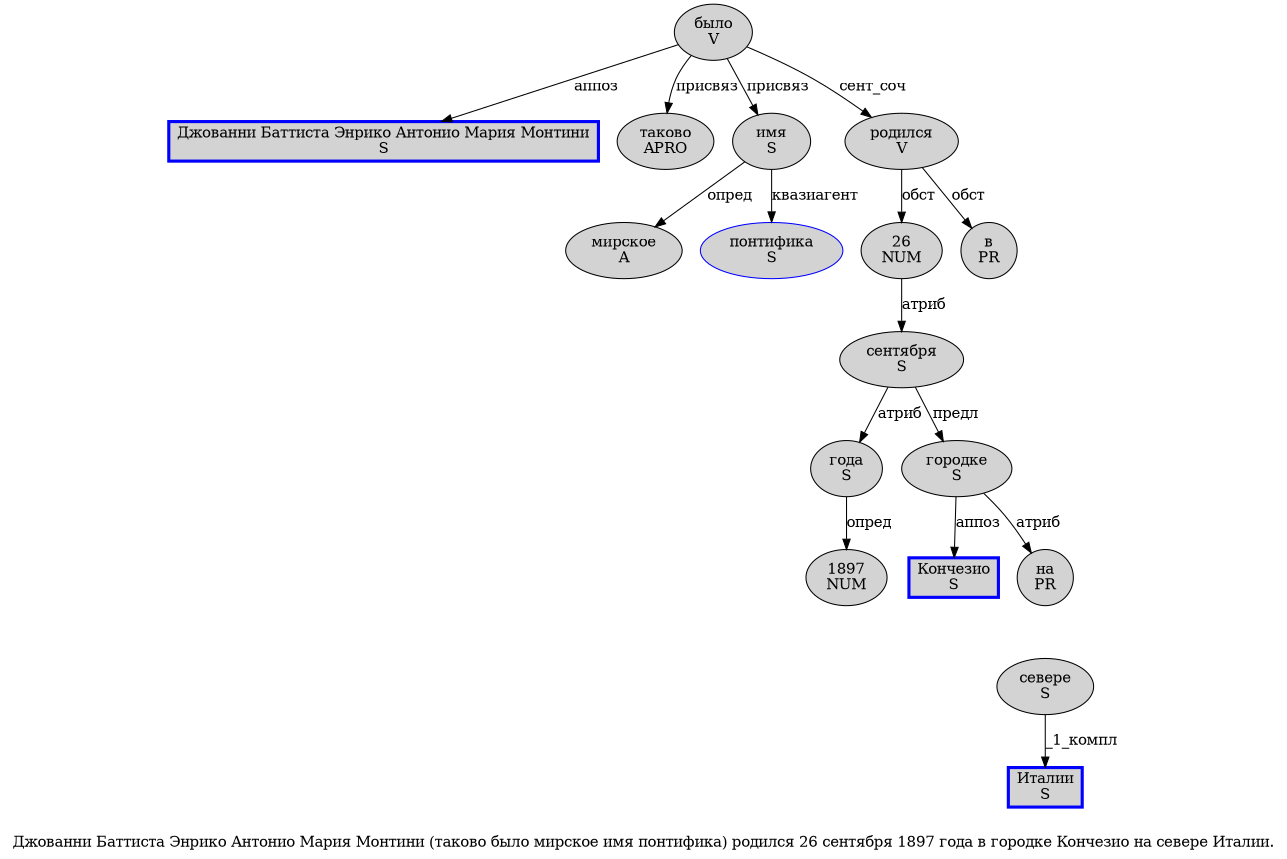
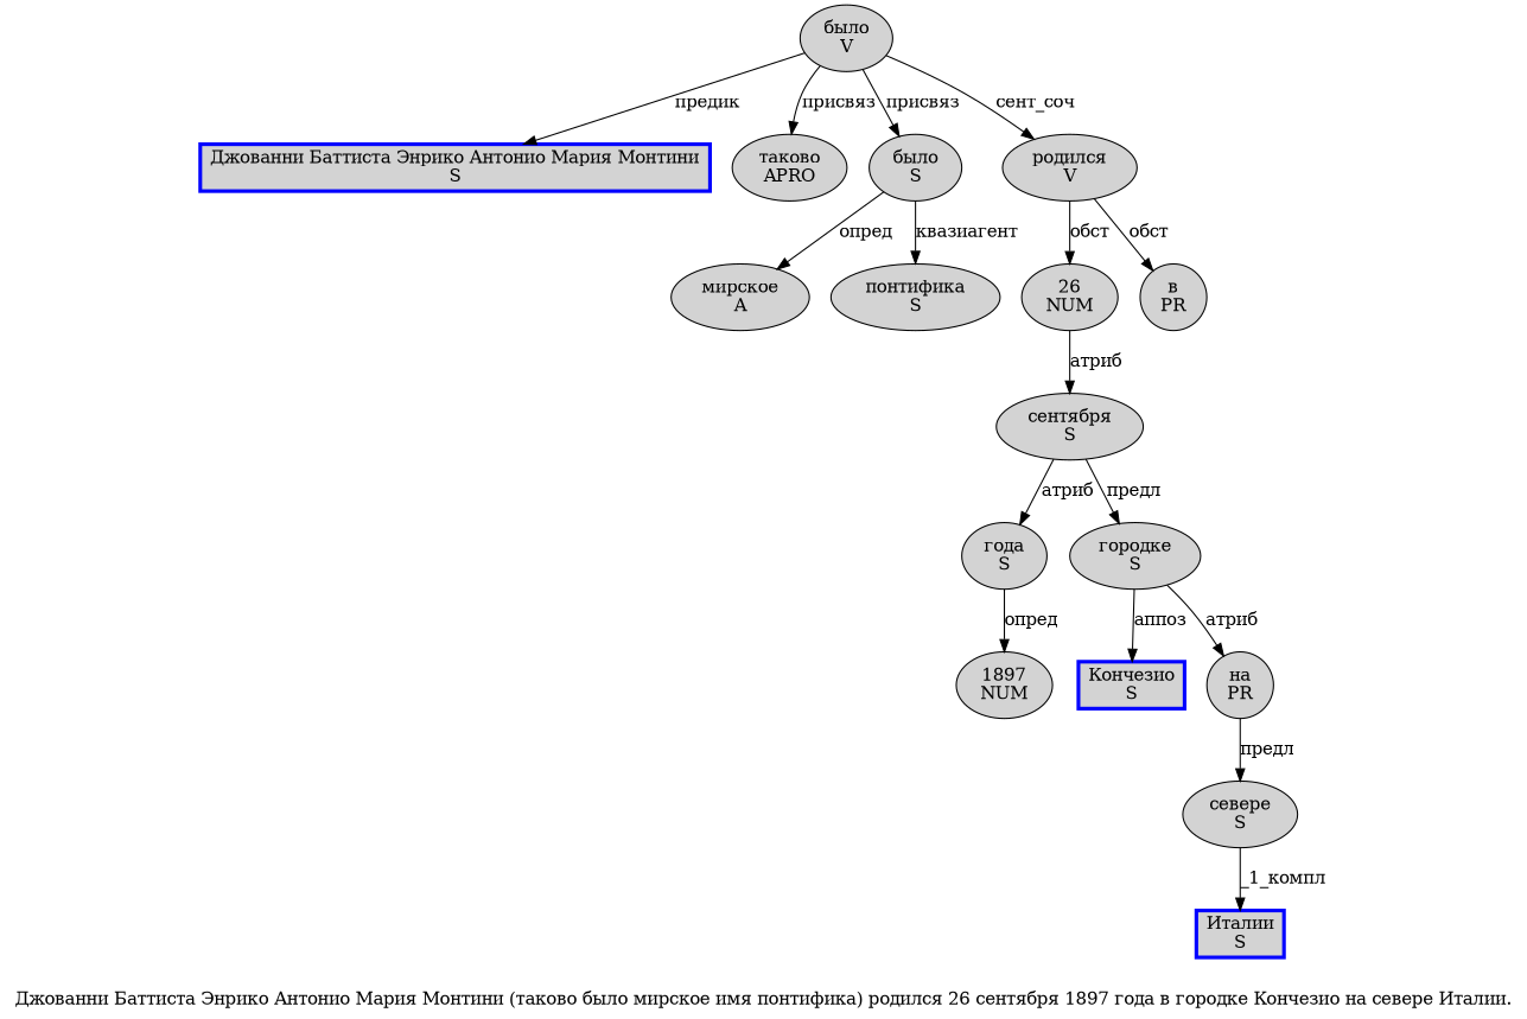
  digraph {
    label="Джованни Баттиста Энрико Антонио Мария Монтини (таково было мирское имя понтифика) родился 26 сентября 1897 года в городке Кончезио на севере Италии."
    node [fillcolor=lightgray penwidth=1 shape=ellipse style=filled]
    n1 [color=blue label="Джованни Баттиста Энрико Антонио Мария Монтини\nS" penwidth=3 shape=box]
    n2 [label="таково\nAPRO"]
    n3 [label="было\nV"]
-   n4 [label="имя\nS"]
+   n4 [label="было\nS"]
    n5 [label="родился\nV"]
    n6 [label="мирское\nA"]
-   n7 [label="понтифика\nS" color=blue]
+   n7 [label="понтифика\nS"]
    n8 [label="26\nNUM"]
    n9 [label="в\nPR"]
    n10 [label="сентября\nS"]
    n11 [label="года\nS"]
    n12 [label="городке\nS"]
    n13 [label="1897\nNUM"]
    n14 [color=blue label="Кончезио\nS" penwidth=3 shape=box]
    n15 [label="на\nPR"]
    n16 [label="севере\nS"]
    n17 [color=blue label="Италии\nS" penwidth=3 shape=box]
-   n3 -> n1 [label="аппоз"]
+   n3 -> n1 [label="предик"]
    n3 -> n2 [label="присвяз"]
    n3 -> n4 [label="присвяз"]
    n3 -> n5 [label="сент_соч"]
    n4 -> n6 [label="опред"]
    n4 -> n7 [label="квазиагент"]
    n5 -> n8 [label="обст"]
    n5 -> n9 [label="обст"]
    n8 -> n10 [label="атриб"]
    n10 -> n11 [label="атриб"]
    n10 -> n12 [label="предл"]
    n11 -> n13 [label="опред"]
    n12 -> n14 [label="аппоз"]
    n12 -> n15 [label="атриб"]
+   n15 -> n16 [label="предл"]
    n16 -> n17 [label="_1_компл"]
  }
